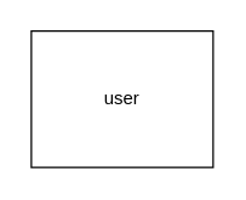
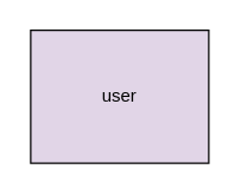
  <mxCell id="0" />
  <mxCell id="1" parent="0" />
- <mxCell id="2" value="user" style="rounded=0;whiteSpace=wrap;html=1;" vertex="1" parent="1"><mxGeometry x="20" y="20" width="120" height="90" as="geometry" /></mxCell>
+ <mxCell id="2" value="user" style="rounded=0;whiteSpace=wrap;html=1;fillColor=#e1d5e7;" vertex="1" parent="1"><mxGeometry x="20" y="20" width="120" height="90" as="geometry" /></mxCell>
